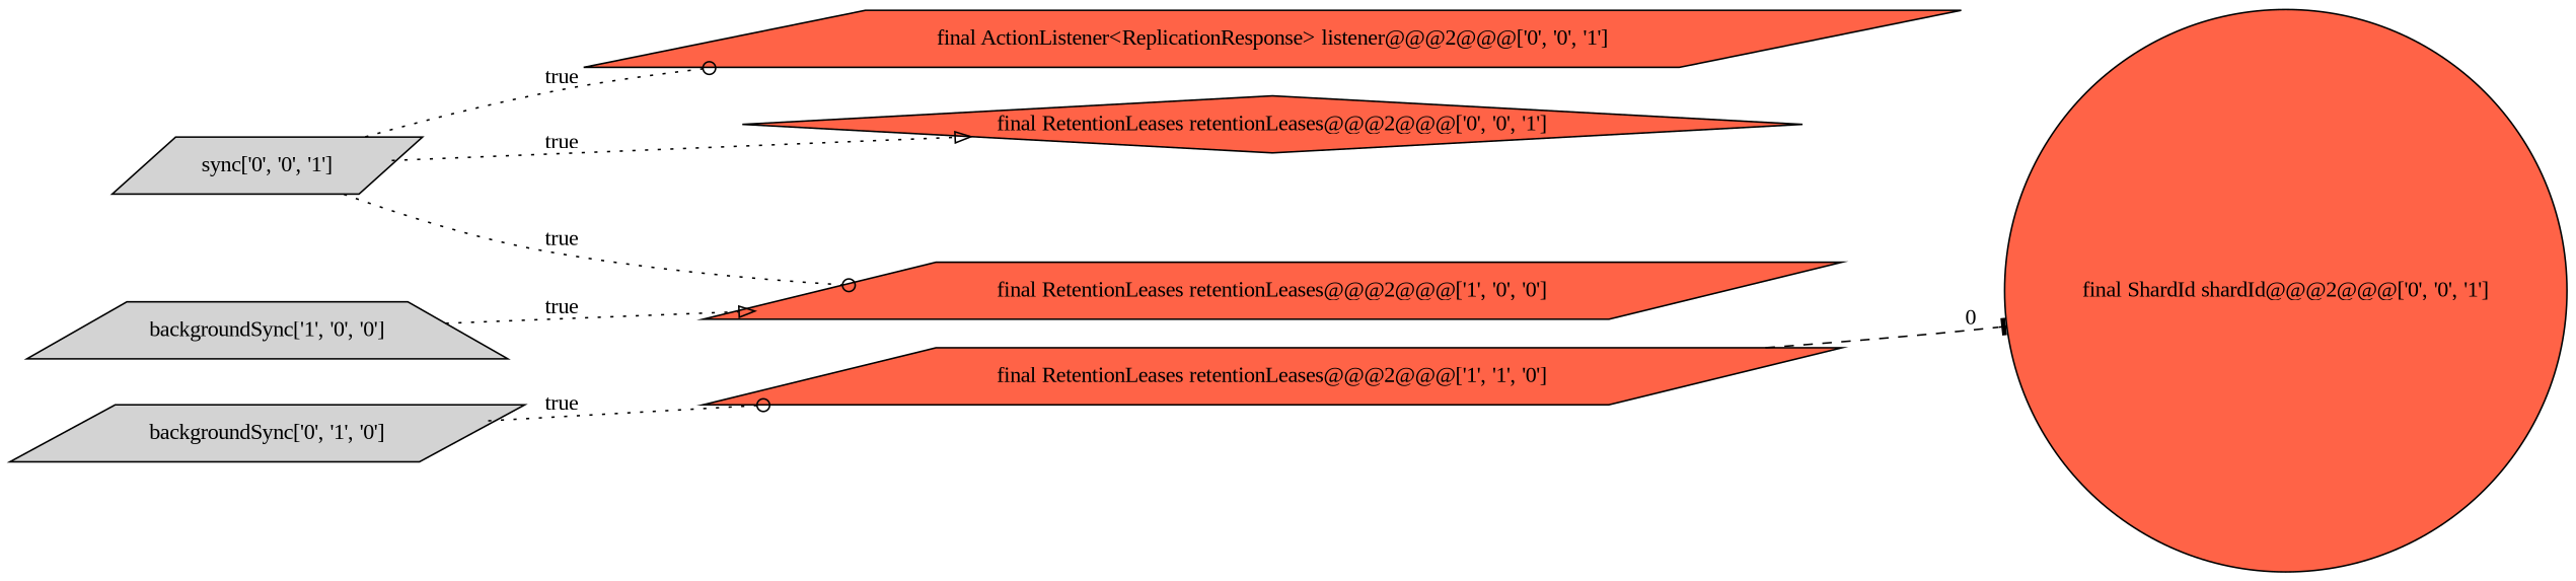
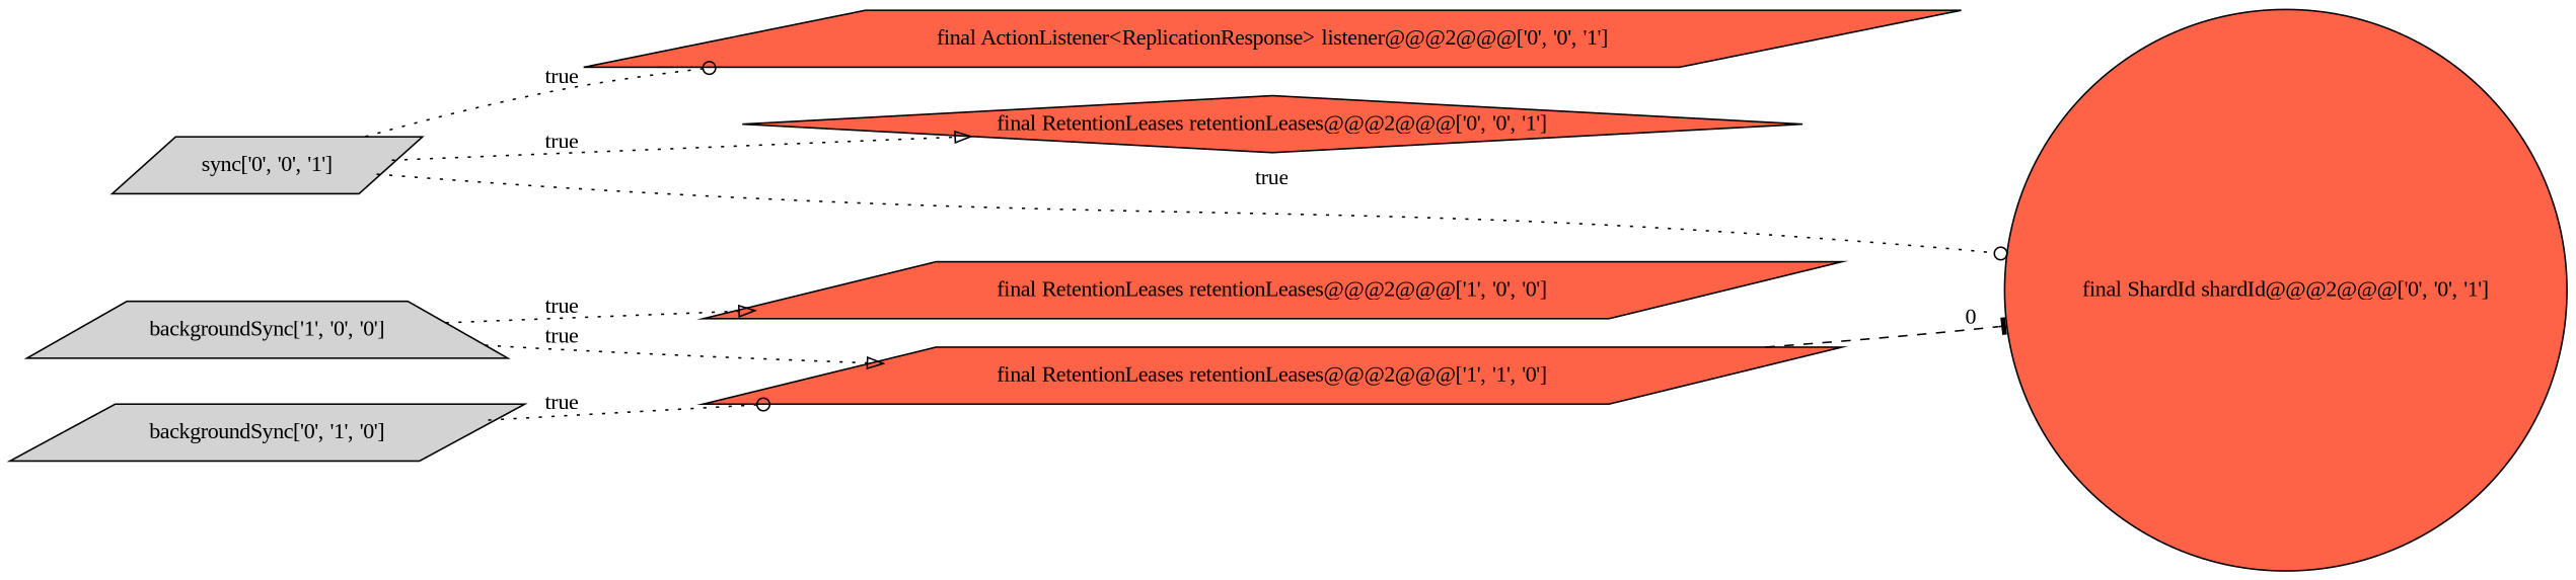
  digraph {
    fontname="Liberation Serif"
    rankdir=LR
    node [fillcolor=tomato fontname="Liberation Serif" shape=parallelogram style=filled]
    edge [arrowhead=odot fontname="Liberation Serif" style=dotted]
    n1 [fillcolor=lightgray label="backgroundSync['0', '1', '0']"]
    n2 [label="final RetentionLeases retentionLeases@@@2@@@['1', '1', '0']"]
    n3 [label="final ShardId shardId@@@2@@@['0', '0', '1']" shape=circle]
    n4 [label="final ActionListener<ReplicationResponse> listener@@@2@@@['0', '0', '1']"]
    n5 [fillcolor=lightgray label="sync['0', '0', '1']"]
    n6 [label="final RetentionLeases retentionLeases@@@2@@@['0', '0', '1']" shape=diamond]
    n7 [fillcolor=lightgray label="backgroundSync['1', '0', '0']" shape=trapezium]
    n8 [label="final RetentionLeases retentionLeases@@@2@@@['1', '0', '0']"]
    n1 -> n2 [label=true]
    n2 -> n3 [arrowhead=tee label=0 style=dashed]
-   n5 -> n8 [label=true]
+   n5 -> n3 [label=true]
    n5 -> n4 [label=true]
    n5 -> n6 [arrowhead=onormal label=true]
+   n7 -> n2 [arrowhead=onormal label=true]
    n7 -> n8 [arrowhead=onormal label=true]
  }
